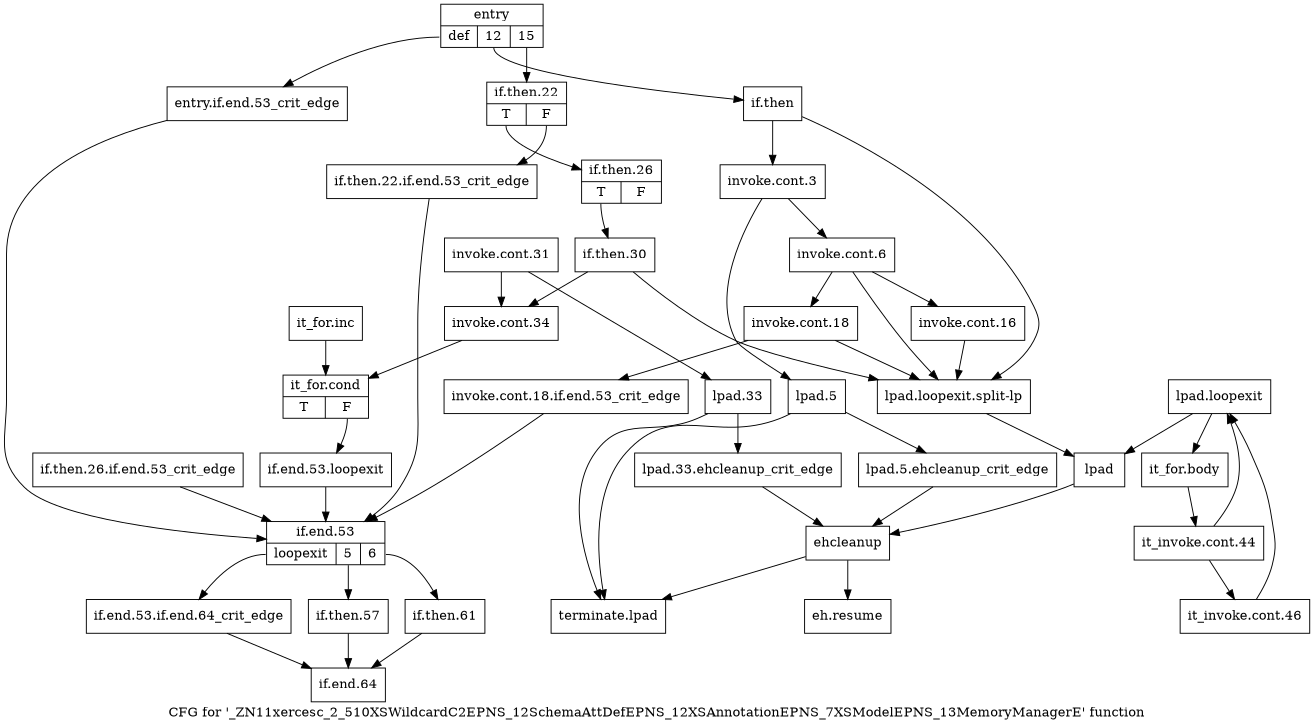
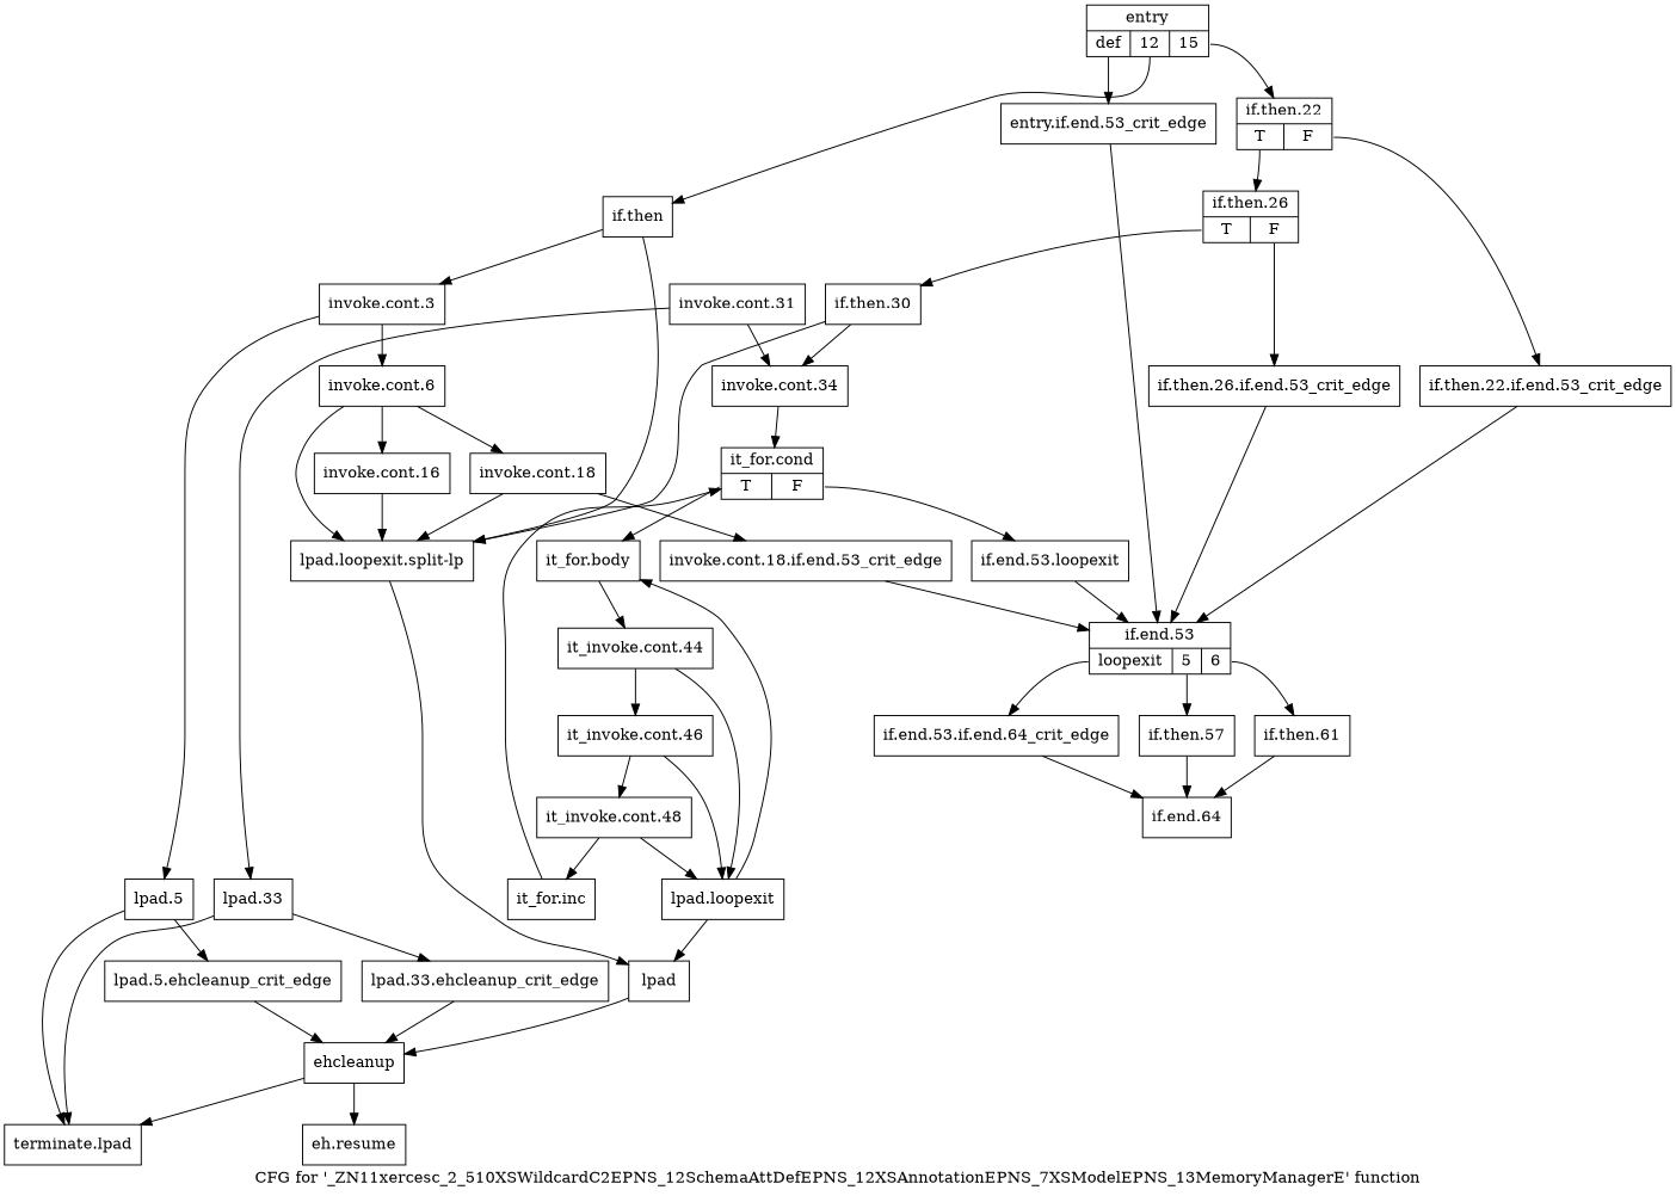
  digraph {
    label="CFG for '_ZN11xercesc_2_510XSWildcardC2EPNS_12SchemaAttDefEPNS_12XSAnnotationEPNS_7XSModelEPNS_13MemoryManagerE' function"
    node [shape=record]
    n1 [label="{entry|{<s0>def|<s1>12|<s2>15}}"]
    n2 [label="{entry.if.end.53_crit_edge}"]
    n3 [label="{if.then}"]
    n4 [label="{if.then.22|{<s0>T|<s1>F}}"]
    n5 [label="{if.end.53|{<s0>loopexit|<s1>5|<s2>6}}"]
    n6 [label="{invoke.cont.3}"]
    n7 [label="{lpad.loopexit.split-lp}"]
    n8 [label="{if.then.26|{<s0>T|<s1>F}}"]
    n9 [label="{if.then.22.if.end.53_crit_edge}"]
    n10 [label="{if.end.53.if.end.64_crit_edge}"]
    n11 [label="{if.then.57}"]
    n12 [label="{if.then.61}"]
    n13 [label="{invoke.cont.6}"]
    n14 [label="{lpad.5}"]
    n15 [label="{lpad}"]
    n16 [label="{if.then.30}"]
    n17 [label="{if.then.26.if.end.53_crit_edge}"]
    n18 [label="{if.end.64}"]
    n19 [label="{invoke.cont.16}"]
    n20 [label="{invoke.cont.18}"]
    n21 [label="{lpad.5.ehcleanup_crit_edge}"]
    n22 [label="{terminate.lpad}"]
    n23 [label="{ehcleanup}"]
    n24 [label="{invoke.cont.18.if.end.53_crit_edge}"]
    n25 [label="{lpad.loopexit}"]
    n26 [label="{it_for.body}"]
    n27 [label="{eh.resume}"]
    n28 [label="{invoke.cont.34}"]
    n29 [label="{invoke.cont.31}"]
    n30 [label="{lpad.33}"]
    n31 [label="{it_for.cond|{<s0>T|<s1>F}}"]
    n32 [label="{lpad.33.ehcleanup_crit_edge}"]
    n33 [label="{if.end.53.loopexit}"]
    n34 [label="{it_invoke.cont.44}"]
    n35 [label="{it_invoke.cont.46}"]
+   n36 [label="{it_invoke.cont.48}"]
    n37 [label="{it_for.inc}"]
    n1 -> n2 [tailport=s0]
    n1 -> n3 [tailport=s1]
    n1 -> n4 [tailport=s2]
    n2 -> n5
    n3 -> n6
    n3 -> n7
    n4 -> n8 [tailport=s0]
    n4 -> n9 [tailport=s1]
    n5 -> n10 [tailport=s0]
    n5 -> n11 [tailport=s1]
    n5 -> n12 [tailport=s2]
    n6 -> n13
    n6 -> n14
    n7 -> n15
    n8 -> n16 [tailport=s0]
+   n8 -> n17 [tailport=s1]
    n9 -> n5
    n10 -> n18
    n11 -> n18
    n12 -> n18
    n13 -> n7
    n13 -> n19
    n13 -> n20
    n14 -> n21
    n14 -> n22
    n15 -> n23
    n16 -> n7
    n16 -> n28
    n17 -> n5
    n19 -> n7
    n20 -> n7
    n20 -> n24
    n21 -> n23
    n23 -> n22
    n23 -> n27
    n24 -> n5
    n25 -> n15
    n25 -> n26
    n26 -> n34
    n28 -> n31
    n29 -> n28
    n29 -> n30
    n30 -> n22
    n30 -> n32
+   n31 -> n26 [tailport=s0]
    n31 -> n33 [tailport=s1]
    n32 -> n23
    n33 -> n5
    n34 -> n25
    n34 -> n35
    n35 -> n25
+   n35 -> n36
+   n36 -> n25
+   n36 -> n37
    n37 -> n31
  }
